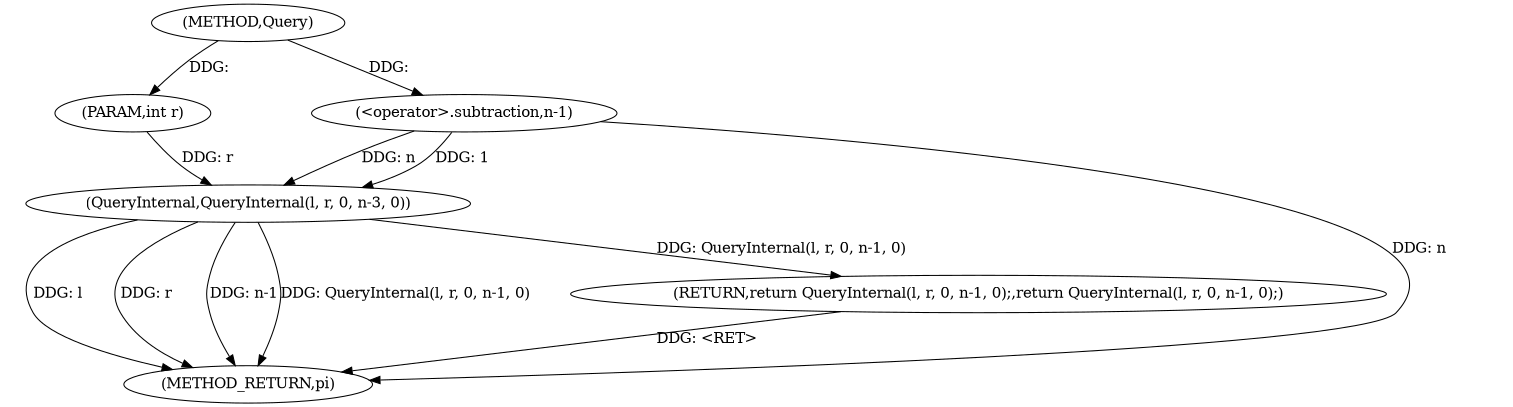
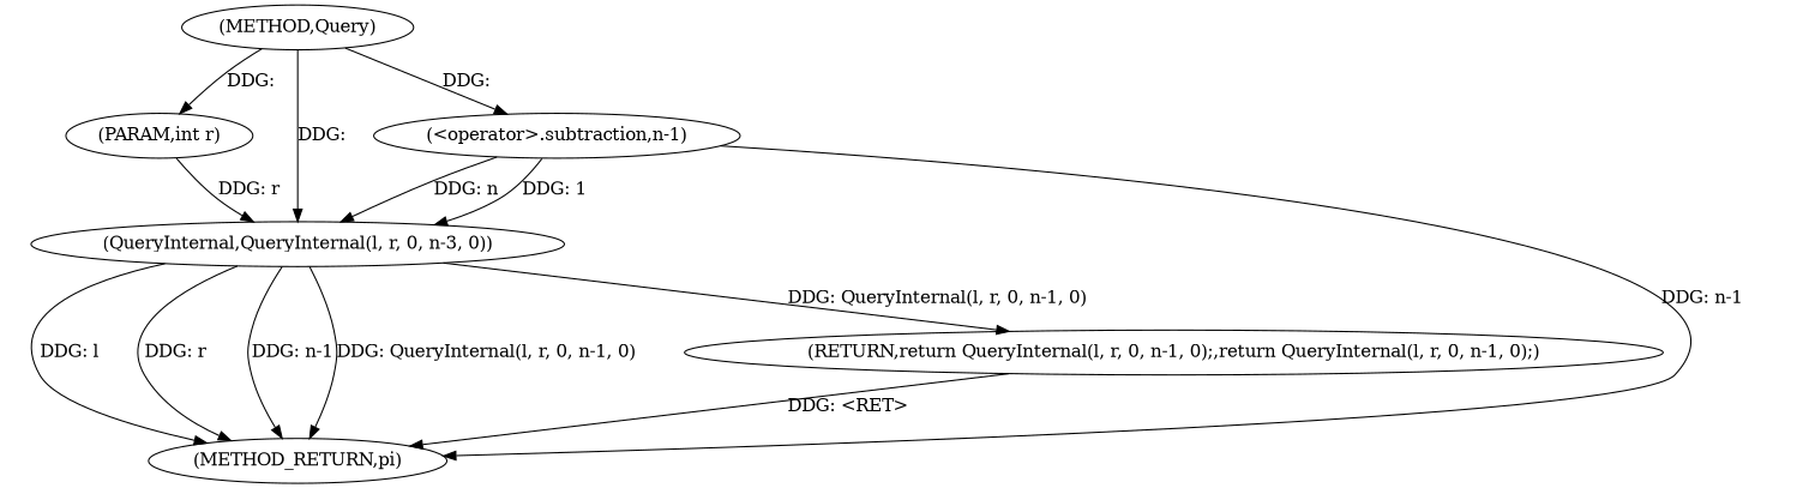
  digraph {
    n1 [label="(METHOD,Query)"]
    n2 [label="(PARAM,int r)"]
    n3 [label="(QueryInternal,QueryInternal(l, r, 0, n-3, 0))"]
    n4 [label="(<operator>.subtraction,n-1)"]
    n5 [label="(METHOD_RETURN,pi)"]
    n6 [label="(RETURN,return QueryInternal(l, r, 0, n-1, 0);,return QueryInternal(l, r, 0, n-1, 0);)"]
    n1 -> n2 [label="DDG: "]
+   n1 -> n3 [label="DDG: "]
    n1 -> n4 [label="DDG: "]
    n2 -> n3 [label="DDG: r"]
    n3 -> n5 [label="DDG: l"]
    n3 -> n5 [label="DDG: r"]
    n3 -> n5 [label="DDG: n-1"]
    n3 -> n5 [label="DDG: QueryInternal(l, r, 0, n-1, 0)"]
    n3 -> n6 [label="DDG: QueryInternal(l, r, 0, n-1, 0)"]
    n4 -> n3 [label="DDG: n"]
    n4 -> n3 [label="DDG: 1"]
-   n4 -> n5 [label="DDG: n"]
+   n4 -> n5 [label="DDG: n-1"]
    n6 -> n5 [label="DDG: <RET>"]
  }
